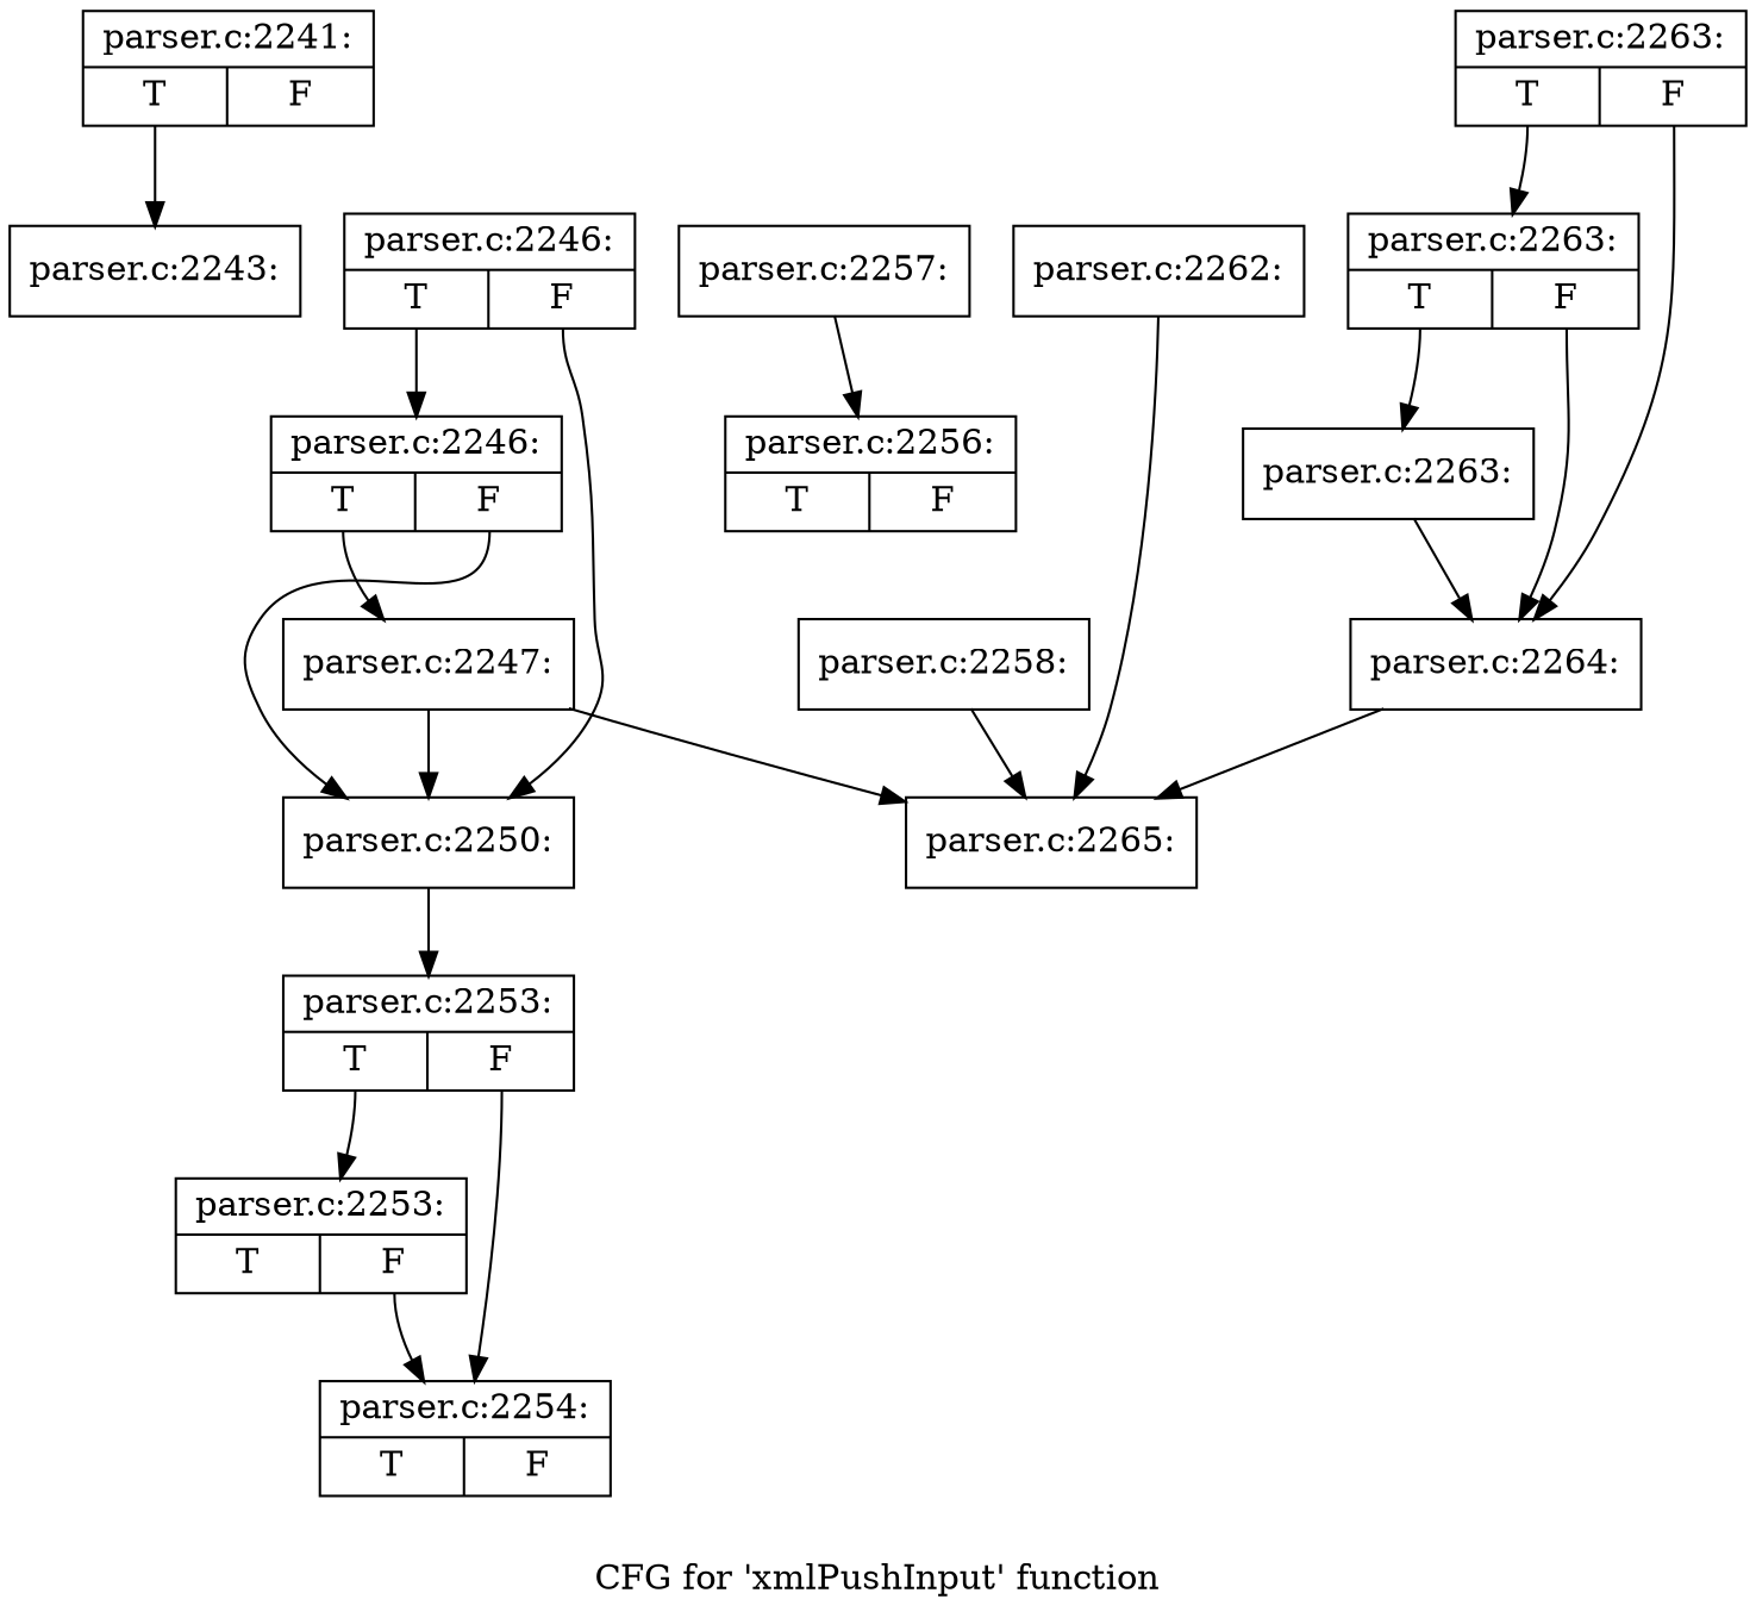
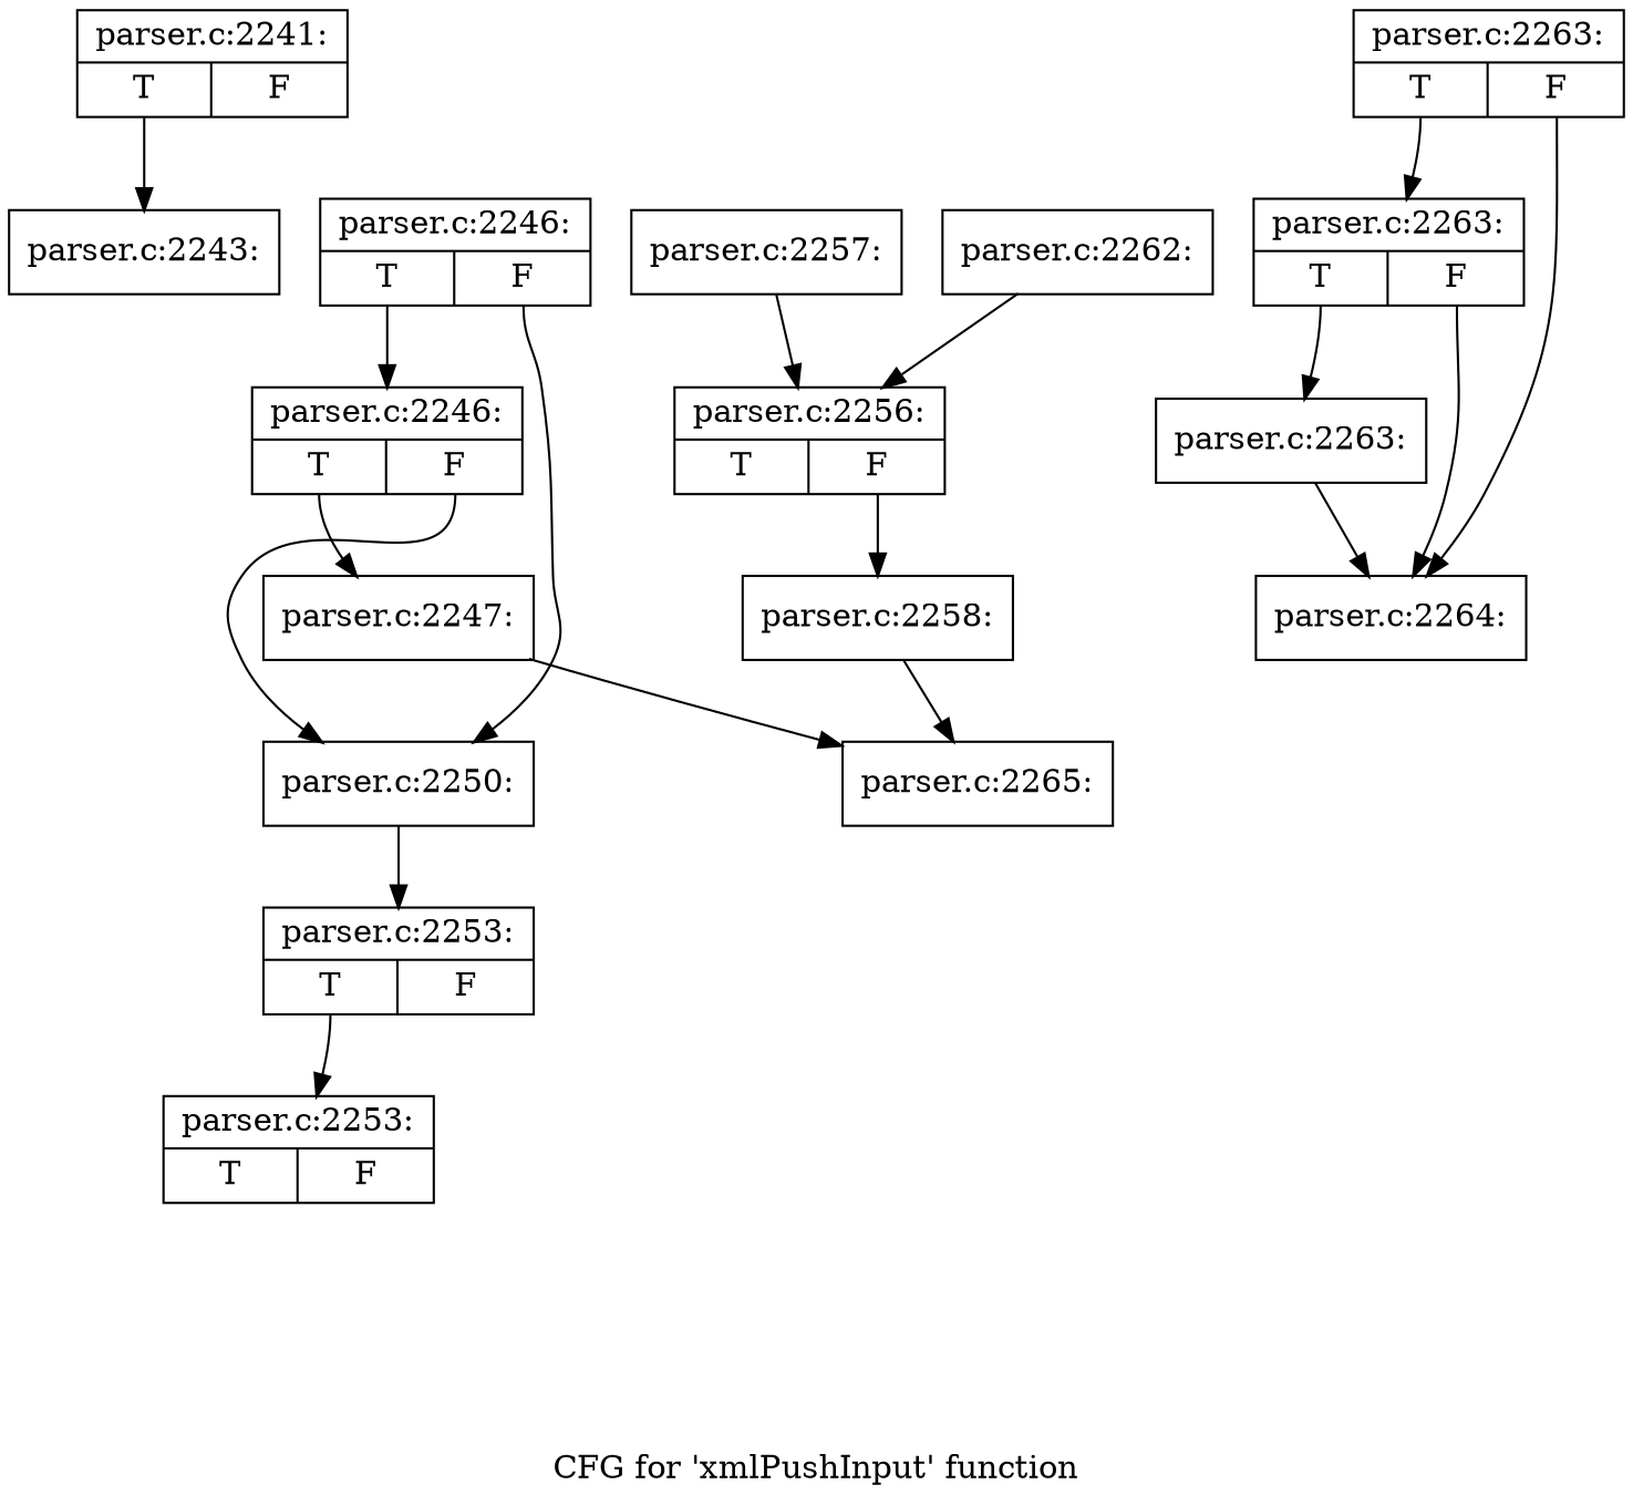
  digraph {
    label="CFG for 'xmlPushInput' function"
    node [shape=record]
    edge [tailport=s0]
    n1 [label="{parser.c:2241:|{<s0>T|<s1>F}}"]
    n2 [label="{parser.c:2243:}"]
    n3 [label="{parser.c:2265:}"]
    n4 [label="{parser.c:2246:|{<s0>T|<s1>F}}"]
    n5 [label="{parser.c:2246:|{<s0>T|<s1>F}}"]
    n6 [label="{parser.c:2250:}"]
    n7 [label="{parser.c:2253:|{<s0>T|<s1>F}}"]
    n8 [label="{parser.c:2253:|{<s0>T|<s1>F}}"]
-   n9 [label="{parser.c:2254:|{<s0>T|<s1>F}}"]
    n10 [label="{parser.c:2247:}"]
    n11 [label="{parser.c:2256:|{<s0>T|<s1>F}}"]
    n12 [label="{parser.c:2258:}"]
    n13 [label="{parser.c:2262:}"]
    n14 [label="{parser.c:2263:|{<s0>T|<s1>F}}"]
    n15 [label="{parser.c:2263:|{<s0>T|<s1>F}}"]
    n16 [label="{parser.c:2264:}"]
    n17 [label="{parser.c:2257:}"]
    n18 [label="{parser.c:2263:}"]
    n1 -> n2
    n4 -> n5
    n4 -> n6 [tailport=s1]
    n5 -> n6 [tailport=s1]
    n5 -> n10
    n6 -> n7
    n7 -> n8
-   n7 -> n9 [tailport=s1]
-   n8 -> n9 [tailport=s1]
    n10 -> n3
-   n10 -> n6
+   n11 -> n12 [tailport=s1]
    n12 -> n3
-   n13 -> n3
+   n13 -> n11
    n14 -> n15
    n14 -> n16 [tailport=s1]
    n15 -> n16 [tailport=s1]
    n15 -> n18
-   n16 -> n3
    n17 -> n11
    n18 -> n16
  }
